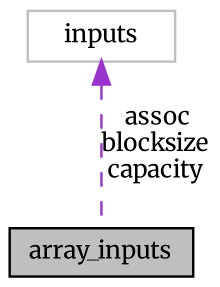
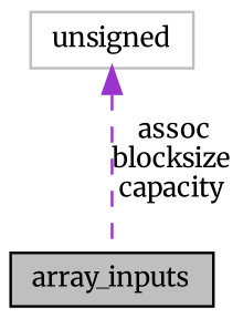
  digraph {
    fontname=Merriweather
    node [fontname=Merriweather fontsize=10 shape=record]
    n1 [color=black fillcolor=grey75 fontcolor=black height=0.2 label=array_inputs style=filled width=0.4]
-   n2 [color=grey75 height=0.2 label=inputs width=0.4]
+   n2 [color=grey75 height=0.2 label=unsigned width=0.4]
    n2 -> n1 [color=darkorchid3 dir=back fontname=Merriweather fontsize=10 label=" assoc\nblocksize\ncapacity" labelfontname=FreeSans labelfontsize=10 style=dashed]
  }
